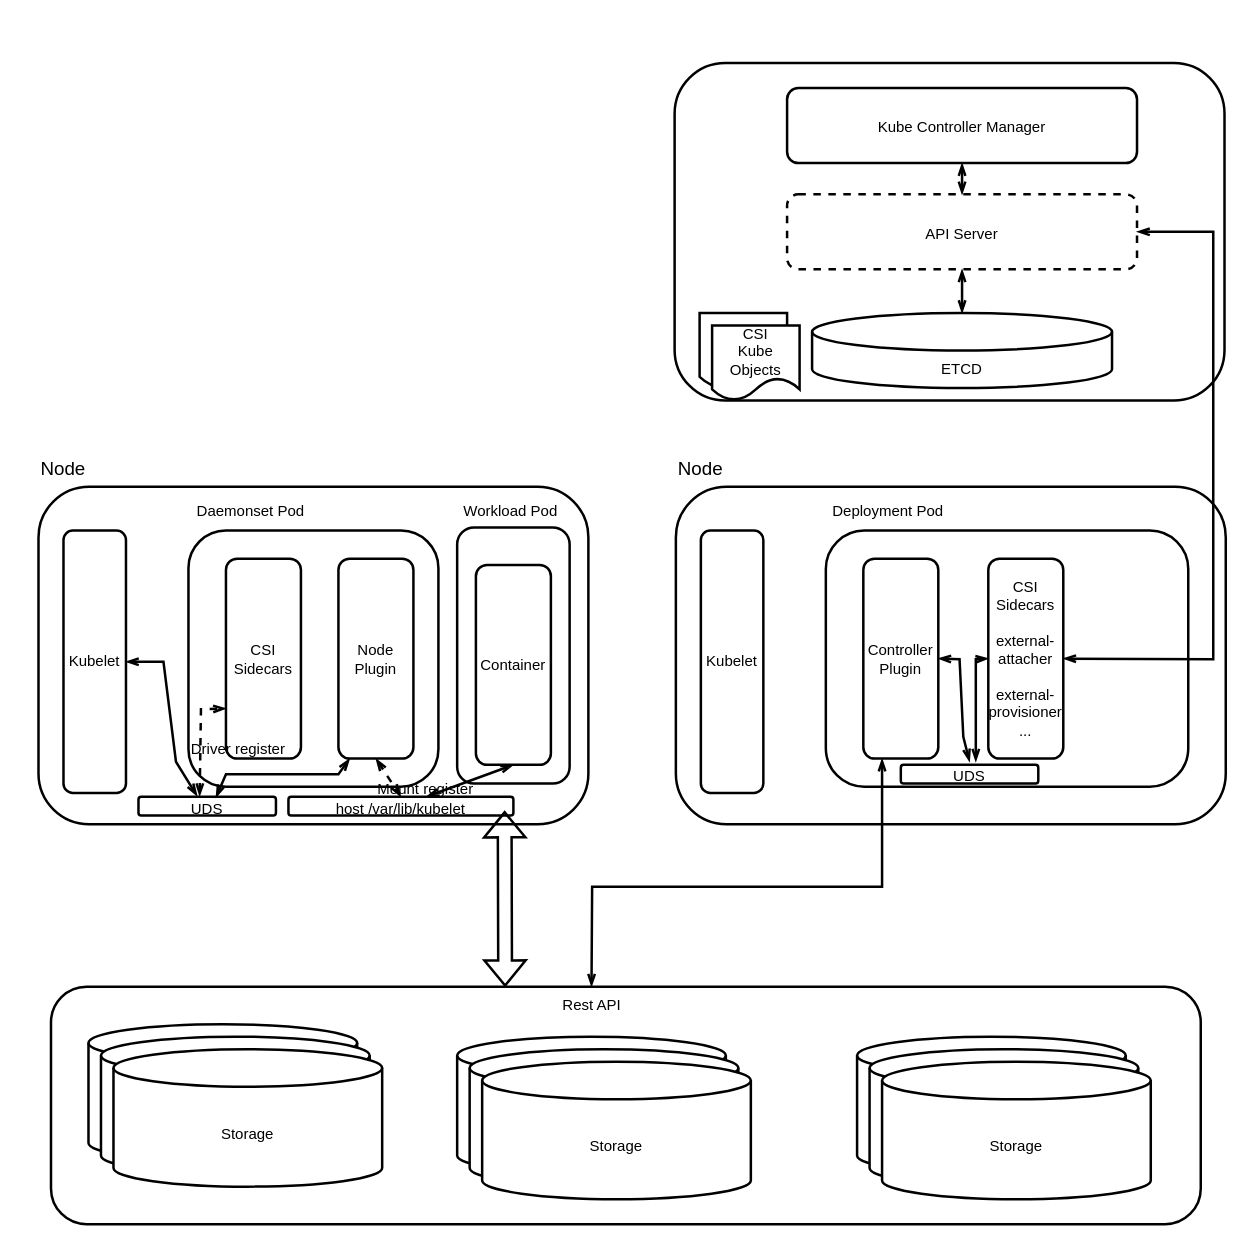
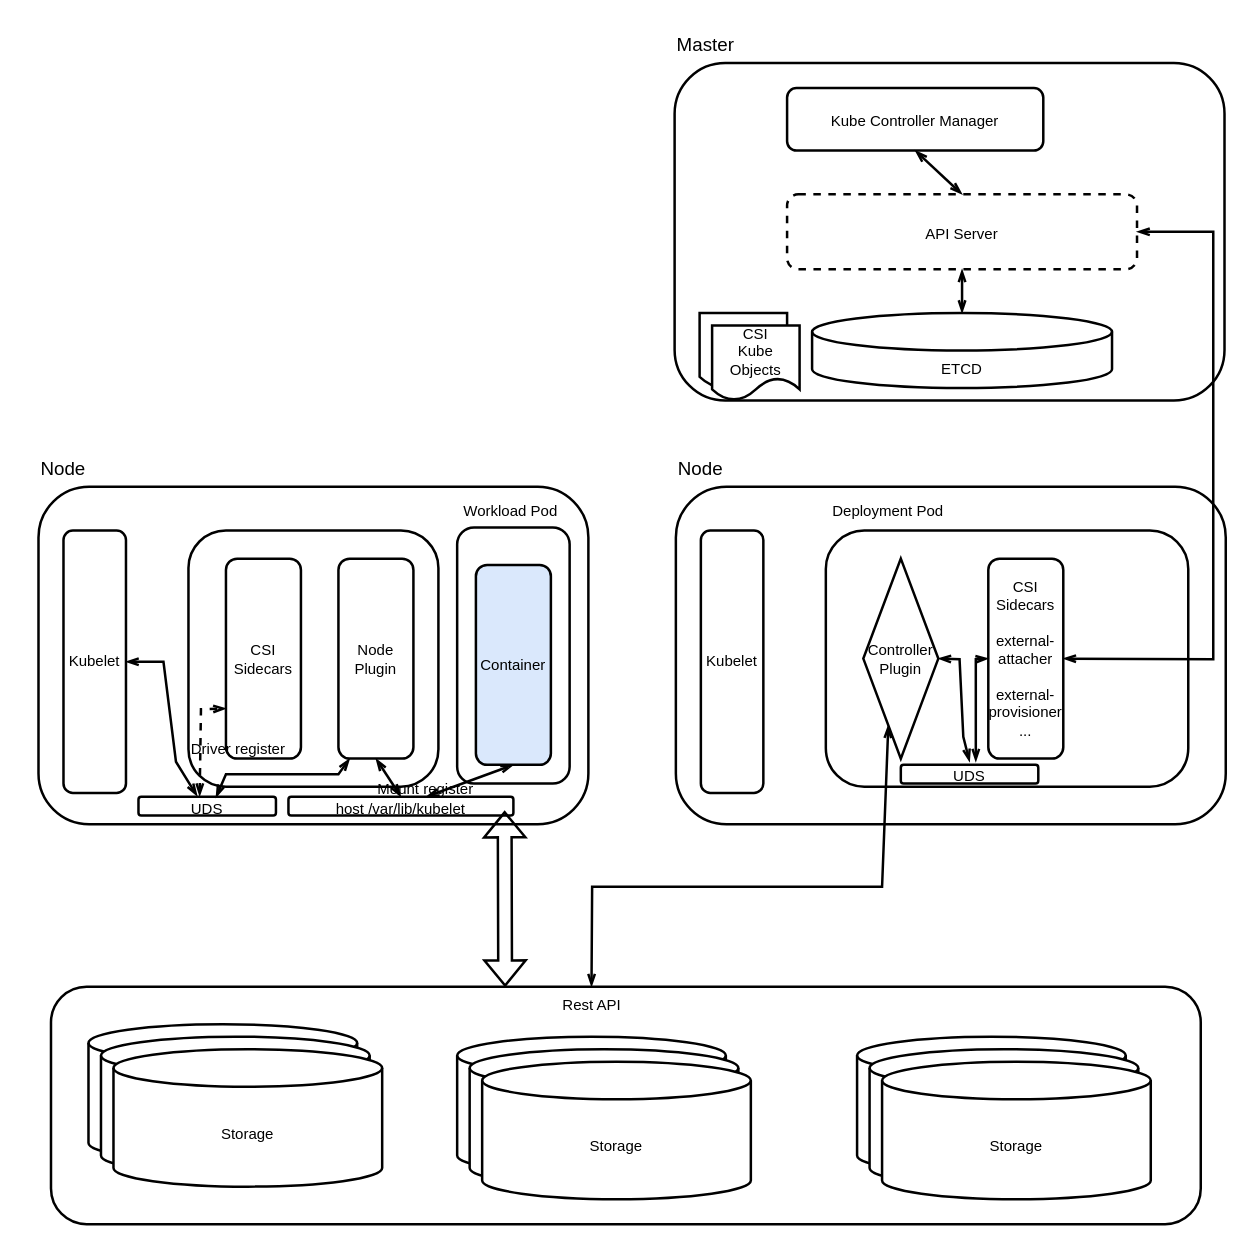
  <mxCell id="0" />
  <mxCell id="1" parent="0" />
  <mxCell id="2" value="" style="rounded=1;whiteSpace=wrap;html=1;fontSize=12;strokeWidth=2;" parent="1" vertex="1"><mxGeometry x="40" y="789" width="920" height="190" as="geometry" /></mxCell>
  <mxCell id="3" value="" style="rounded=1;whiteSpace=wrap;html=1;strokeWidth=2;" parent="1" vertex="1"><mxGeometry x="30" y="389" width="440" height="270" as="geometry" /></mxCell>
  <mxCell id="4" value="Kubelet" style="rounded=1;whiteSpace=wrap;html=1;strokeWidth=2;" parent="1" vertex="1"><mxGeometry x="50" y="424" width="50" height="210" as="geometry" /></mxCell>
  <mxCell id="5" value="" style="rounded=1;whiteSpace=wrap;html=1;strokeWidth=2;" parent="1" vertex="1"><mxGeometry x="150" y="424" width="200" height="205" as="geometry" /></mxCell>
  <mxCell id="6" value="Node Plugin" style="rounded=1;whiteSpace=wrap;html=1;strokeWidth=2;" parent="1" vertex="1"><mxGeometry x="270" y="446.5" width="60" height="160" as="geometry" /></mxCell>
  <mxCell id="7" value="CSI Sidecars" style="rounded=1;whiteSpace=wrap;html=1;strokeWidth=2;" parent="1" vertex="1"><mxGeometry x="180" y="446.5" width="60" height="160" as="geometry" /></mxCell>
- <mxCell id="8" value="Daemonset Pod" style="text;html=1;align=center;verticalAlign=middle;whiteSpace=wrap;rounded=0;strokeWidth=2;" parent="1" vertex="1"><mxGeometry x="130" y="394" width="140" height="30" as="geometry" /></mxCell>
  <mxCell id="9" value="&lt;font style=&quot;font-size: 15px;&quot;&gt;Node&lt;/font&gt;" style="text;html=1;align=center;verticalAlign=middle;whiteSpace=wrap;rounded=0;strokeWidth=2;" parent="1" vertex="1"><mxGeometry x="20" y="359" width="60" height="30" as="geometry" /></mxCell>
  <mxCell id="10" value="" style="rounded=1;whiteSpace=wrap;html=1;strokeWidth=2;" parent="1" vertex="1"><mxGeometry x="540" y="389" width="440" height="270" as="geometry" /></mxCell>
  <mxCell id="11" value="Kubelet" style="rounded=1;whiteSpace=wrap;html=1;strokeWidth=2;" parent="1" vertex="1"><mxGeometry x="560" y="424" width="50" height="210" as="geometry" /></mxCell>
  <mxCell id="12" value="" style="rounded=1;whiteSpace=wrap;html=1;strokeWidth=2;" parent="1" vertex="1"><mxGeometry x="660" y="424" width="290" height="205" as="geometry" /></mxCell>
- <mxCell id="13" value="Controller Plugin" style="rounded=1;whiteSpace=wrap;html=1;strokeWidth=2;" parent="1" vertex="1"><mxGeometry x="690" y="446.5" width="60" height="160" as="geometry" /></mxCell>
+ <mxCell id="13" value="Controller Plugin" style="rhombus;whiteSpace=wrap;html=1;strokeWidth=2;" parent="1" vertex="1"><mxGeometry x="690" y="446.5" width="60" height="160" as="geometry" /></mxCell>
  <mxCell id="14" value="CSI Sidecars&lt;br&gt;&lt;br&gt;external-attacher&lt;br&gt;&lt;br&gt;external-provisioner&lt;br&gt;..." style="rounded=1;whiteSpace=wrap;html=1;strokeWidth=2;" parent="1" vertex="1"><mxGeometry x="790" y="446.5" width="60" height="160" as="geometry" /></mxCell>
  <mxCell id="15" value="Deployment Pod" style="text;html=1;align=center;verticalAlign=middle;whiteSpace=wrap;rounded=0;strokeWidth=2;" parent="1" vertex="1"><mxGeometry x="640" y="394" width="140" height="30" as="geometry" /></mxCell>
  <mxCell id="16" value="&lt;font style=&quot;font-size: 15px;&quot;&gt;Node&lt;/font&gt;" style="text;html=1;align=center;verticalAlign=middle;whiteSpace=wrap;rounded=0;strokeWidth=2;" parent="1" vertex="1"><mxGeometry x="530" y="359" width="60" height="30" as="geometry" /></mxCell>
  <mxCell id="17" value="" style="rounded=1;whiteSpace=wrap;html=1;strokeWidth=2;" parent="1" vertex="1"><mxGeometry x="539" y="50" width="440" height="270" as="geometry" /></mxCell>
- <mxCell id="19" value="&lt;font style=&quot;font-size: 12px;&quot;&gt;Kube Controller Manager&lt;/font&gt;" style="rounded=1;whiteSpace=wrap;html=1;fontSize=15;strokeWidth=2;" parent="1" vertex="1"><mxGeometry x="629" y="70" width="280" height="60" as="geometry" /></mxCell>
+ <mxCell id="18" value="&lt;font style=&quot;font-size: 15px;&quot;&gt;Master&lt;/font&gt;" style="text;html=1;align=center;verticalAlign=middle;whiteSpace=wrap;rounded=0;strokeWidth=2;" parent="1" vertex="1"><mxGeometry x="529" y="20" width="70" height="30" as="geometry" /></mxCell>
+ <mxCell id="19" value="&lt;font style=&quot;font-size: 12px;&quot;&gt;Kube Controller Manager&lt;/font&gt;" style="rounded=1;whiteSpace=wrap;html=1;fontSize=15;strokeWidth=2;" parent="1" vertex="1"><mxGeometry x="629" y="70" width="205" height="50" as="geometry" /></mxCell>
  <mxCell id="20" value="&lt;font style=&quot;font-size: 12px;&quot;&gt;API Server&lt;/font&gt;" style="rounded=1;whiteSpace=wrap;html=1;fontSize=15;strokeWidth=2;dashed=1;" parent="1" vertex="1"><mxGeometry x="629" y="155" width="280" height="60" as="geometry" /></mxCell>
  <mxCell id="21" value="&lt;font style=&quot;font-size: 12px;&quot;&gt;ETCD&lt;/font&gt;" style="shape=cylinder3;whiteSpace=wrap;html=1;boundedLbl=1;backgroundOutline=1;size=15;fontSize=15;strokeWidth=2;" parent="1" vertex="1"><mxGeometry x="649" y="250" width="240" height="60" as="geometry" /></mxCell>
  <mxCell id="22" value="&lt;font style=&quot;font-size: 12px;&quot;&gt;host /var/lib/kubelet&lt;/font&gt;" style="rounded=1;whiteSpace=wrap;html=1;fontSize=15;strokeWidth=2;" parent="1" vertex="1"><mxGeometry x="230" y="637" width="180" height="15" as="geometry" /></mxCell>
  <mxCell id="23" value="&lt;font style=&quot;font-size: 12px;&quot;&gt;UDS&lt;/font&gt;" style="rounded=1;whiteSpace=wrap;html=1;fontSize=15;strokeWidth=2;" parent="1" vertex="1"><mxGeometry x="110" y="637" width="110" height="15" as="geometry" /></mxCell>
  <mxCell id="24" value="" style="endArrow=openThin;startArrow=openThin;html=1;rounded=0;fontSize=15;exitX=1;exitY=0.5;exitDx=0;exitDy=0;startFill=0;endFill=0;entryX=0.427;entryY=-0.033;entryDx=0;entryDy=0;entryPerimeter=0;strokeWidth=2;" parent="1" source="4" target="23" edge="1"><mxGeometry width="50" height="50" relative="1" as="geometry"><mxPoint x="530" y="529" as="sourcePoint" /><mxPoint x="130" y="629" as="targetPoint" /><Array as="points"><mxPoint x="130" y="529" /><mxPoint x="140" y="609" /></Array></mxGeometry></mxCell>
  <mxCell id="25" value="" style="endArrow=openThin;startArrow=openThin;html=1;rounded=0;fontSize=15;exitX=0.564;exitY=0.033;exitDx=0;exitDy=0;startFill=0;endFill=0;exitPerimeter=0;entryX=0.15;entryY=1;entryDx=0;entryDy=0;entryPerimeter=0;strokeWidth=2;" parent="1" source="23" target="6" edge="1"><mxGeometry width="50" height="50" relative="1" as="geometry"><mxPoint x="530" y="529" as="sourcePoint" /><mxPoint x="270" y="599" as="targetPoint" /><Array as="points"><mxPoint x="180" y="619" /><mxPoint x="270" y="619" /></Array></mxGeometry></mxCell>
  <mxCell id="26" value="" style="endArrow=openThin;startArrow=openThin;html=1;rounded=0;fontSize=15;entryX=0;entryY=0.75;entryDx=0;entryDy=0;dashed=1;startFill=0;endFill=0;exitX=0.445;exitY=-0.033;exitDx=0;exitDy=0;exitPerimeter=0;strokeWidth=2;" parent="1" source="23" target="7" edge="1"><mxGeometry width="50" height="50" relative="1" as="geometry"><mxPoint x="170" y="639" as="sourcePoint" /><mxPoint x="580" y="479" as="targetPoint" /><Array as="points"><mxPoint x="160" y="567" /></Array></mxGeometry></mxCell>
  <mxCell id="27" value="&lt;font style=&quot;font-size: 12px;&quot;&gt;Driver register&lt;/font&gt;" style="text;html=1;align=center;verticalAlign=middle;whiteSpace=wrap;rounded=0;fontSize=15;strokeWidth=2;" parent="1" vertex="1"><mxGeometry x="120" y="581.5" width="140" height="30" as="geometry" /></mxCell>
  <mxCell id="28" value="&lt;font style=&quot;font-size: 12px;&quot;&gt;UDS&lt;/font&gt;" style="rounded=1;whiteSpace=wrap;html=1;fontSize=15;strokeWidth=2;" parent="1" vertex="1"><mxGeometry x="720" y="611.5" width="110" height="15" as="geometry" /></mxCell>
  <mxCell id="29" value="" style="endArrow=openThin;startArrow=openThin;html=1;rounded=0;fontSize=12;exitX=1;exitY=0.5;exitDx=0;exitDy=0;startFill=0;endFill=0;strokeWidth=2;" parent="1" source="13" edge="1"><mxGeometry width="50" height="50" relative="1" as="geometry"><mxPoint x="530" y="519" as="sourcePoint" /><mxPoint x="775" y="609" as="targetPoint" /><Array as="points"><mxPoint x="767" y="527" /><mxPoint x="770" y="589" /></Array></mxGeometry></mxCell>
  <mxCell id="30" value="" style="endArrow=openThin;startArrow=openThin;html=1;rounded=0;fontSize=12;exitX=0;exitY=0.5;exitDx=0;exitDy=0;startFill=0;endFill=0;strokeWidth=2;" parent="1" source="14" edge="1"><mxGeometry width="50" height="50" relative="1" as="geometry"><mxPoint x="760" y="536.5" as="sourcePoint" /><mxPoint x="780" y="609" as="targetPoint" /><Array as="points"><mxPoint x="780" y="527" /><mxPoint x="780" y="579" /></Array></mxGeometry></mxCell>
  <mxCell id="31" value="" style="endArrow=openThin;startArrow=openThin;html=1;rounded=0;fontSize=12;entryX=1;entryY=0.5;entryDx=0;entryDy=0;startFill=0;endFill=0;exitX=1;exitY=0.5;exitDx=0;exitDy=0;strokeWidth=2;" parent="1" source="14" target="20" edge="1"><mxGeometry width="50" height="50" relative="1" as="geometry"><mxPoint x="810" y="449" as="sourcePoint" /><mxPoint x="820" y="469" as="targetPoint" /><Array as="points"><mxPoint x="970" y="527" /><mxPoint x="970" y="185" /></Array></mxGeometry></mxCell>
  <mxCell id="32" value="" style="endArrow=openThin;startArrow=openThin;html=1;rounded=0;fontSize=12;entryX=0.5;entryY=1;entryDx=0;entryDy=0;exitX=0.5;exitY=0;exitDx=0;exitDy=0;startFill=0;endFill=0;strokeWidth=2;" parent="1" source="20" target="19" edge="1"><mxGeometry width="50" height="50" relative="1" as="geometry"><mxPoint x="69" y="180" as="sourcePoint" /><mxPoint x="119" y="130" as="targetPoint" /></mxGeometry></mxCell>
  <mxCell id="33" value="" style="endArrow=openThin;startArrow=openThin;html=1;rounded=0;fontSize=12;entryX=0.5;entryY=1;entryDx=0;entryDy=0;startFill=0;endFill=0;strokeWidth=2;" parent="1" source="21" target="20" edge="1"><mxGeometry width="50" height="50" relative="1" as="geometry"><mxPoint x="779" y="165" as="sourcePoint" /><mxPoint x="779" y="140" as="targetPoint" /></mxGeometry></mxCell>
  <mxCell id="34" value="" style="shape=document;whiteSpace=wrap;html=1;boundedLbl=1;fontSize=12;strokeWidth=2;" parent="1" vertex="1"><mxGeometry x="559" y="250" width="70" height="60" as="geometry" /></mxCell>
  <mxCell id="35" value="CSI&lt;br&gt;Kube Objects" style="shape=document;whiteSpace=wrap;html=1;boundedLbl=1;fontSize=12;strokeWidth=2;" parent="1" vertex="1"><mxGeometry x="569" y="260" width="70" height="60" as="geometry" /></mxCell>
  <mxCell id="36" value="" style="shape=cylinder3;whiteSpace=wrap;html=1;boundedLbl=1;backgroundOutline=1;size=15;fontSize=12;strokeWidth=2;" parent="1" vertex="1"><mxGeometry x="70" y="819" width="215" height="110" as="geometry" /></mxCell>
  <mxCell id="37" value="" style="shape=cylinder3;whiteSpace=wrap;html=1;boundedLbl=1;backgroundOutline=1;size=15;fontSize=12;strokeWidth=2;" parent="1" vertex="1"><mxGeometry x="80" y="829" width="215" height="110" as="geometry" /></mxCell>
  <mxCell id="38" value="Storage" style="shape=cylinder3;whiteSpace=wrap;html=1;boundedLbl=1;backgroundOutline=1;size=15;fontSize=12;strokeWidth=2;" parent="1" vertex="1"><mxGeometry x="90" y="839" width="215" height="110" as="geometry" /></mxCell>
  <mxCell id="39" value="" style="shape=cylinder3;whiteSpace=wrap;html=1;boundedLbl=1;backgroundOutline=1;size=15;fontSize=12;strokeWidth=2;" parent="1" vertex="1"><mxGeometry x="365" y="829" width="215" height="110" as="geometry" /></mxCell>
  <mxCell id="40" value="" style="shape=cylinder3;whiteSpace=wrap;html=1;boundedLbl=1;backgroundOutline=1;size=15;fontSize=12;strokeWidth=2;" parent="1" vertex="1"><mxGeometry x="375" y="839" width="215" height="110" as="geometry" /></mxCell>
  <mxCell id="41" value="Storage" style="shape=cylinder3;whiteSpace=wrap;html=1;boundedLbl=1;backgroundOutline=1;size=15;fontSize=12;strokeWidth=2;" parent="1" vertex="1"><mxGeometry x="385" y="849" width="215" height="110" as="geometry" /></mxCell>
  <mxCell id="42" value="" style="shape=cylinder3;whiteSpace=wrap;html=1;boundedLbl=1;backgroundOutline=1;size=15;fontSize=12;strokeWidth=2;" parent="1" vertex="1"><mxGeometry x="685" y="829" width="215" height="110" as="geometry" /></mxCell>
  <mxCell id="43" value="" style="shape=cylinder3;whiteSpace=wrap;html=1;boundedLbl=1;backgroundOutline=1;size=15;fontSize=12;strokeWidth=2;" parent="1" vertex="1"><mxGeometry x="695" y="839" width="215" height="110" as="geometry" /></mxCell>
  <mxCell id="44" value="Storage" style="shape=cylinder3;whiteSpace=wrap;html=1;boundedLbl=1;backgroundOutline=1;size=15;fontSize=12;strokeWidth=2;" parent="1" vertex="1"><mxGeometry x="705" y="849" width="215" height="110" as="geometry" /></mxCell>
  <mxCell id="45" value="Rest API" style="text;html=1;align=center;verticalAlign=middle;whiteSpace=wrap;rounded=0;fontSize=12;strokeWidth=2;" parent="1" vertex="1"><mxGeometry x="442.5" y="789" width="60" height="30" as="geometry" /></mxCell>
  <mxCell id="46" value="" style="rounded=1;whiteSpace=wrap;html=1;strokeWidth=2;" parent="1" vertex="1"><mxGeometry x="365" y="421.5" width="90" height="205" as="geometry" /></mxCell>
- <mxCell id="47" value="Container" style="rounded=1;whiteSpace=wrap;html=1;strokeWidth=2;" parent="1" vertex="1"><mxGeometry x="380" y="451.5" width="60" height="160" as="geometry" /></mxCell>
+ <mxCell id="47" value="Container" style="rounded=1;whiteSpace=wrap;html=1;strokeWidth=2;fillColor=#dae8fc;" parent="1" vertex="1"><mxGeometry x="380" y="451.5" width="60" height="160" as="geometry" /></mxCell>
  <mxCell id="48" value="Workload Pod" style="text;html=1;align=center;verticalAlign=middle;whiteSpace=wrap;rounded=0;strokeWidth=2;" parent="1" vertex="1"><mxGeometry x="337.5" y="394" width="140" height="30" as="geometry" /></mxCell>
  <mxCell id="49" value="" style="endArrow=openThin;startArrow=openThin;html=1;rounded=0;fontSize=12;entryX=0.5;entryY=1;entryDx=0;entryDy=0;startFill=0;endFill=0;strokeWidth=2;" parent="1" source="22" target="47" edge="1"><mxGeometry width="50" height="50" relative="1" as="geometry"><mxPoint x="580" y="639" as="sourcePoint" /><mxPoint x="630" y="589" as="targetPoint" /></mxGeometry></mxCell>
  <mxCell id="50" value="&lt;font style=&quot;font-size: 12px;&quot;&gt;Mount register&lt;/font&gt;" style="text;html=1;align=center;verticalAlign=middle;whiteSpace=wrap;rounded=0;fontSize=15;strokeWidth=2;" parent="1" vertex="1"><mxGeometry x="270" y="614" width="140" height="30" as="geometry" /></mxCell>
- <mxCell id="51" value="" style="endArrow=openThin;html=1;rounded=0;fontSize=15;exitX=0.5;exitY=1;exitDx=0;exitDy=0;startArrow=openThin;startFill=0;endFill=0;entryX=0.5;entryY=0;entryDx=0;entryDy=0;strokeWidth=2;dashed=1;" parent="1" source="6" target="22" edge="1"><mxGeometry width="50" height="50" relative="1" as="geometry"><mxPoint x="300" y="606.5" as="sourcePoint" /><mxPoint x="330" y="639" as="targetPoint" /></mxGeometry></mxCell>
+ <mxCell id="51" value="" style="endArrow=openThin;html=1;rounded=0;fontSize=15;exitX=0.5;exitY=1;exitDx=0;exitDy=0;startArrow=openThin;startFill=0;endFill=0;entryX=0.5;entryY=0;entryDx=0;entryDy=0;strokeWidth=2;" parent="1" source="6" target="22" edge="1"><mxGeometry width="50" height="50" relative="1" as="geometry"><mxPoint x="300" y="606.5" as="sourcePoint" /><mxPoint x="330" y="639" as="targetPoint" /></mxGeometry></mxCell>
  <mxCell id="52" value="" style="endArrow=openThin;startArrow=openThin;html=1;rounded=0;fontSize=12;entryX=0.25;entryY=1;entryDx=0;entryDy=0;exitX=0.5;exitY=0;exitDx=0;exitDy=0;startFill=0;endFill=0;strokeWidth=2;" parent="1" source="45" target="13" edge="1"><mxGeometry width="50" height="50" relative="1" as="geometry"><mxPoint x="580" y="639" as="sourcePoint" /><mxPoint x="630" y="589" as="targetPoint" /><Array as="points"><mxPoint x="473" y="709" /><mxPoint x="705" y="709" /></Array></mxGeometry></mxCell>
  <mxCell id="53" value="" style="shape=flexArrow;endArrow=classic;startArrow=classic;html=1;rounded=0;fontSize=15;entryX=0.95;entryY=1.15;entryDx=0;entryDy=0;entryPerimeter=0;exitX=0.395;exitY=0;exitDx=0;exitDy=0;exitPerimeter=0;strokeWidth=2;" parent="1" source="2" target="50" edge="1"><mxGeometry width="100" height="100" relative="1" as="geometry"><mxPoint x="670" y="799" as="sourcePoint" /><mxPoint x="770" y="699" as="targetPoint" /></mxGeometry></mxCell>
